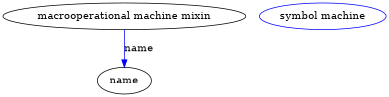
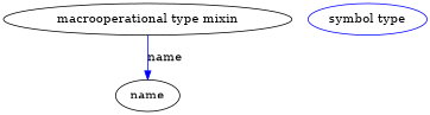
  digraph {
-   n1 [height=0.5 label="macrooperational machine mixin" width=4.5496]
+   n1 [height=0.5 label="macrooperational type mixin" width=4.5496]
    name [height=0.5 width=1.011]
-   n3 [color=blue height=0.5 label="symbol machine" width=1.8776]
+   n3 [color=blue height=0.5 label="symbol type" width=1.8776]
    n1 -> name [color=blue label=name style=solid]
  }
